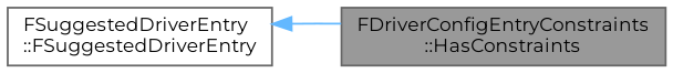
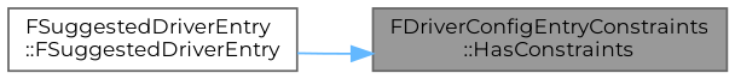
  digraph {
    rankdir=RL
    fontname=Montserrat
    node [fontname=Montserrat fontsize=10 shape=box style=filled]
    n1 [color=gray40 fillcolor=grey60 fontcolor=black height=0.2 label="FDriverConfigEntryConstraints\l::HasConstraints" width=0.4]
    n2 [color=grey40 fillcolor=white height=0.2 label="FSuggestedDriverEntry\l::FSuggestedDriverEntry" width=0.4]
-   n2 -> n1 [color=steelblue1 dir=back fontname=Montserrat fontsize=10 labelfontname=Helvetica labelfontsize=10 style=solid]
+   n1 -> n2 [color=steelblue1 dir=back fontname=Montserrat fontsize=10 labelfontname=Helvetica labelfontsize=10 style=solid]
  }
